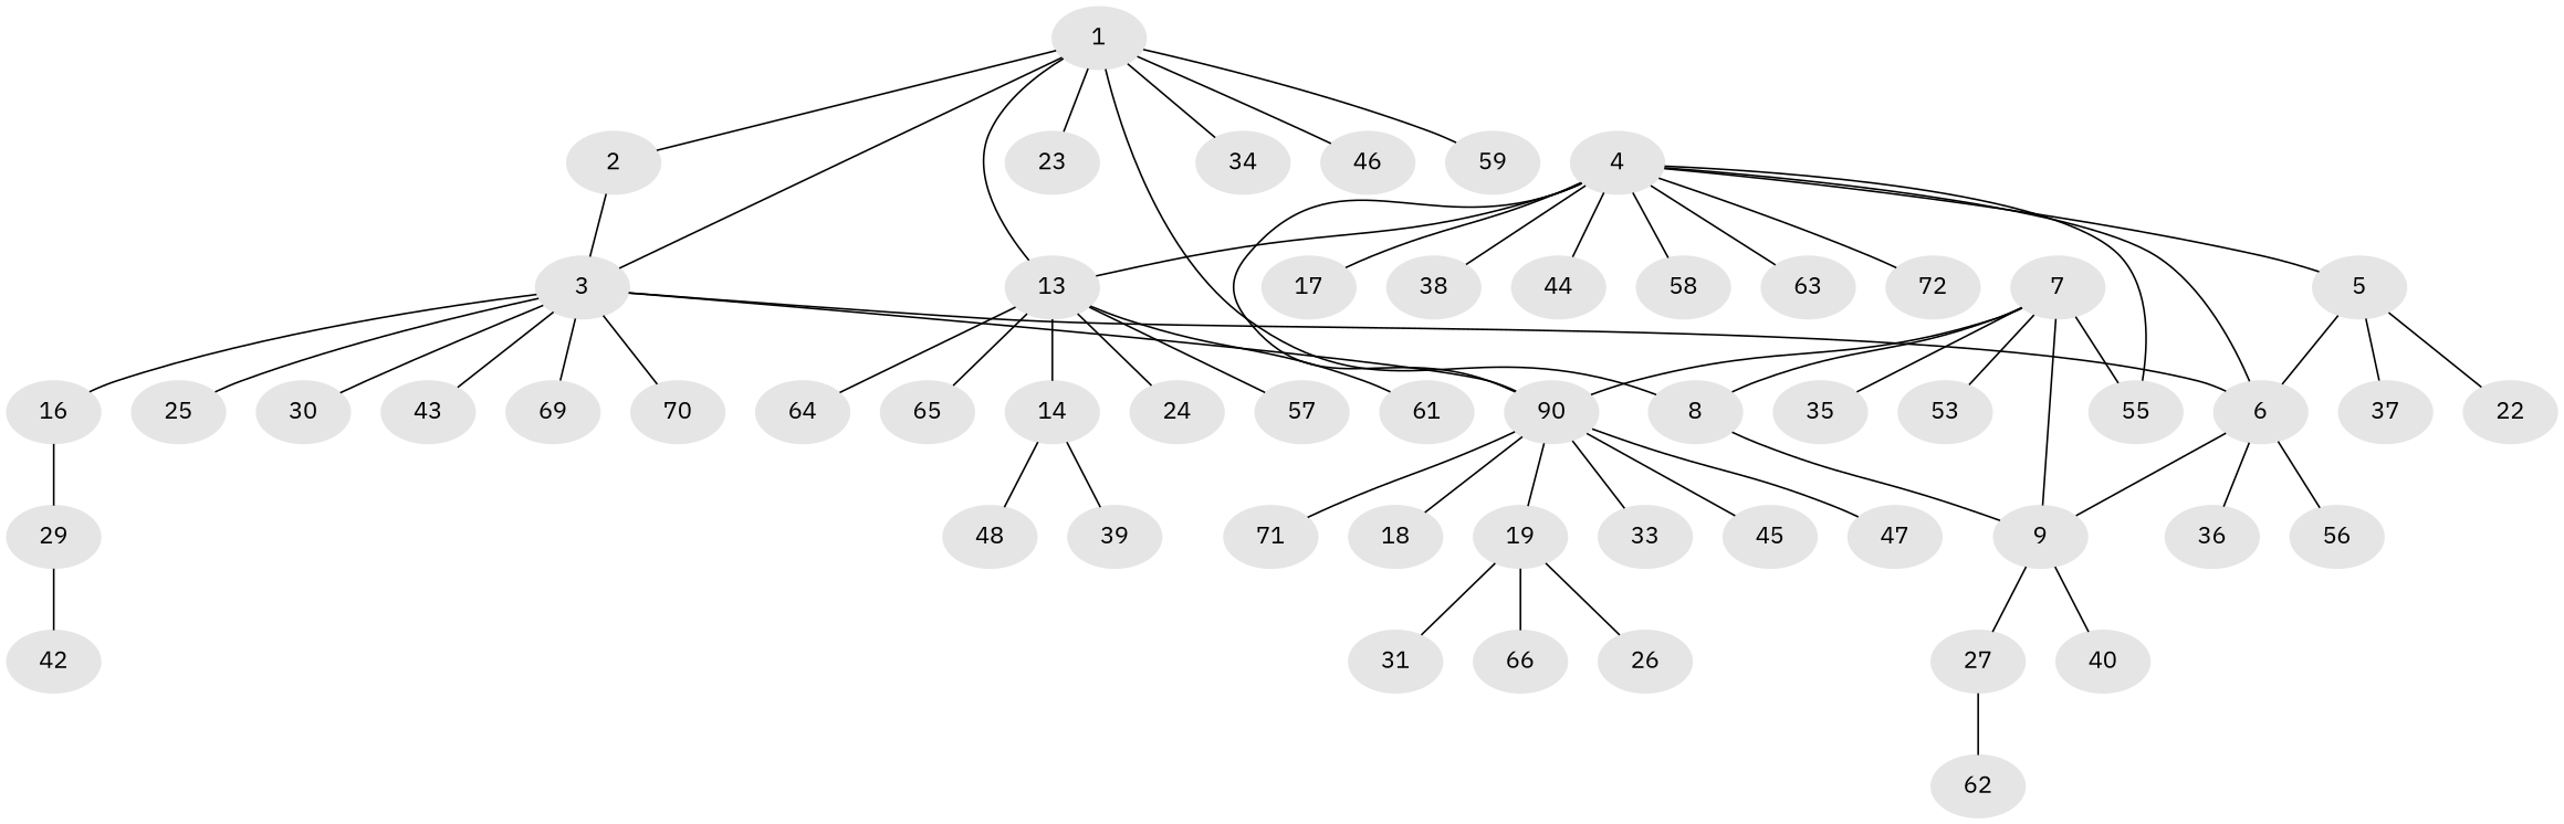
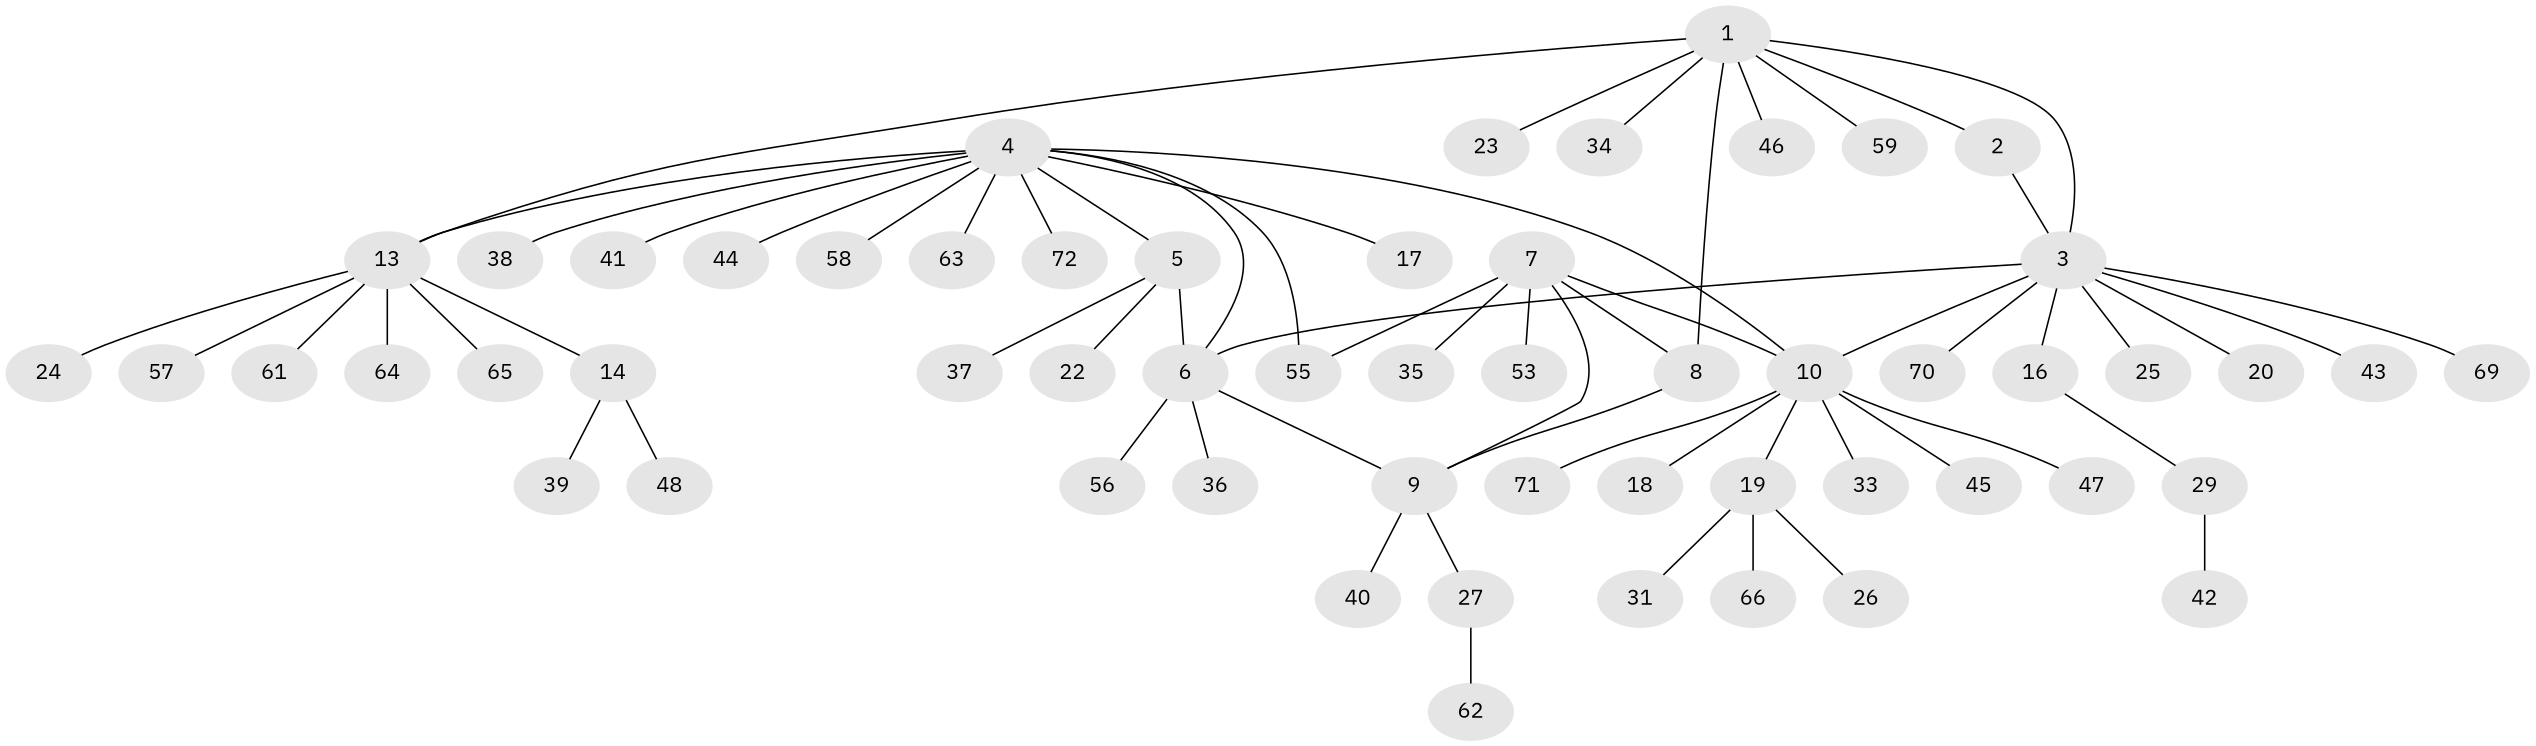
  graph {
    fontname="IBM Plex Sans"
    node [color=gray90 fontname="IBM Plex Sans" style=filled]
    edge [fontname="IBM Plex Sans"]
    1 [super="+20"]
    2
    3 [super="+54"]
    8
    13 [super="+15"]
    23
    34
    46
    59
    6 [super="+52"]
-   10 [super="+12" label=90]
+   10 [super="+12"]
    16
    25
-   30
+   30 [label=20]
    43
    69
    70
    9 [super="+67"]
    14 [super="+50"]
    24 [super="+60"]
    57
    61
    64
    65
    36
    56
    18
    19 [super="+28"]
    33
    45
    47
    71
    29 [super="+51"]
    4 [super="+11"]
    5 [super="+21"]
    17
    38
+   41
    44
    55
    58
    63
    72
    22
    37
    27 [super="+68"]
    40
    7 [super="+49"]
    35
    53
    62
    26 [super="+32"]
    31
    66
    39
    48
    42
    1 -- 2
    1 -- 3
    1 -- 8
    1 -- 13
    1 -- 23
    1 -- 34
    1 -- 46
    1 -- 59
    2 -- 3
    3 -- 6
    3 -- 10
    3 -- 16
    3 -- 25
    3 -- 30
    3 -- 43
    3 -- 69
    3 -- 70
    8 -- 9
    13 -- 14 [weight=2]
    13 -- 24
    13 -- 57
    13 -- 61
    13 -- 64
    13 -- 65
    6 -- 9
    6 -- 36
    6 -- 56
    10 -- 18
    10 -- 19
    10 -- 33
    10 -- 45
    10 -- 47
    10 -- 71
    16 -- 29
    9 -- 27
    9 -- 40
    14 -- 39
    14 -- 48
    19 -- 26
    19 -- 31
    19 -- 66
    29 -- 42
    4 -- 13 [weight=2]
    4 -- 6
    4 -- 10 [weight=2]
    4 -- 5
    4 -- 17
    4 -- 38
+   4 -- 41
    4 -- 44
    4 -- 55
    4 -- 58
    4 -- 63
    4 -- 72
    5 -- 6
    5 -- 22
    5 -- 37
    27 -- 62
    7 -- 8
    7 -- 10
    7 -- 9
    7 -- 55
    7 -- 35
    7 -- 53
  }
